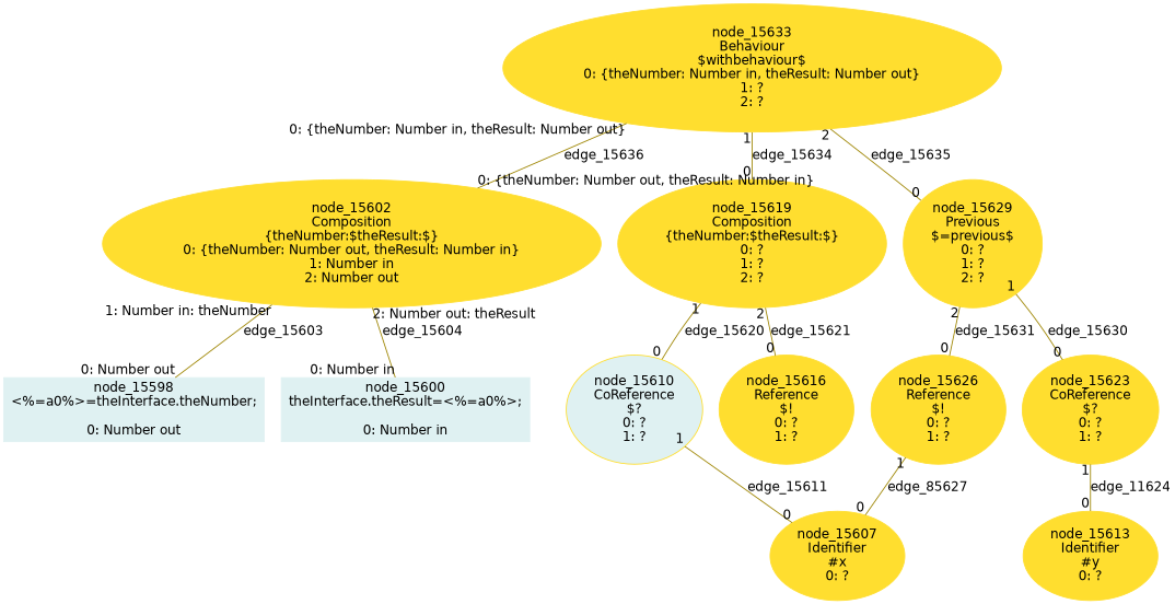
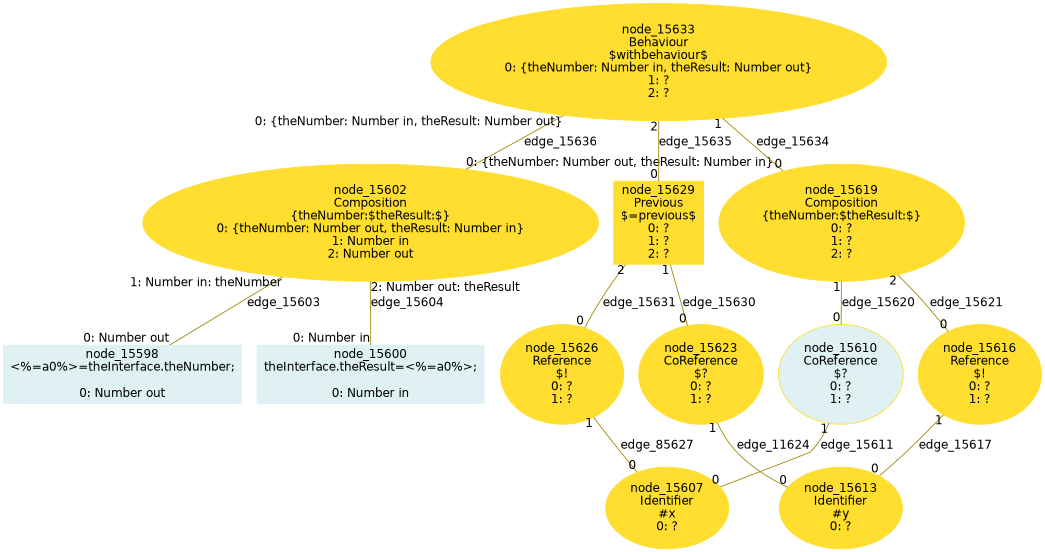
  digraph {
    fontname="DejaVu Sans"
    node [color="#ffde2f" fontname="DejaVu Sans" shape=ellipse style=filled]
    edge [arrowHead=none arrowsize=1 color="#9d8400" dir=none fontname="DejaVu Sans" headlabel=0 taillabel=1]
    n1 [color="#dff1f2" label="node_15598\n<%=a0%>=theInterface.theNumber;\n\n0: Number out" shape=box]
    n2 [color="#dff1f2" label="node_15600\ntheInterface.theResult=<%=a0%>;\n\n0: Number in" shape=box]
    n3 [label="node_15602\nComposition\n{theNumber:$theResult:$}\n0: {theNumber: Number out, theResult: Number in}\n1: Number in\n2: Number out"]
    n4 [label="node_15607\nIdentifier\n#x\n0: ?"]
    n5 [fillcolor="#dff1f2" label="node_15610\nCoReference\n$?\n0: ?\n1: ?"]
    n6 [label="node_15613\nIdentifier\n#y\n0: ?"]
    n7 [label="node_15616\nReference\n$!\n0: ?\n1: ?"]
    n8 [label="node_15619\nComposition\n{theNumber:$theResult:$}\n0: ?\n1: ?\n2: ?"]
    n9 [label="node_15623\nCoReference\n$?\n0: ?\n1: ?"]
    n10 [label="node_15626\nReference\n$!\n0: ?\n1: ?"]
-   n11 [label="node_15629\nPrevious\n$=previous$\n0: ?\n1: ?\n2: ?"]
+   n11 [label="node_15629\nPrevious\n$=previous$\n0: ?\n1: ?\n2: ?" shape=box]
    n12 [label="node_15633\nBehaviour\n$withbehaviour$\n0: {theNumber: Number in, theResult: Number out}\n1: ?\n2: ?"]
    n3 -> n1 [headlabel="0: Number out" label=edge_15603 taillabel="1: Number in: theNumber"]
    n3 -> n2 [headlabel="0: Number in" label=edge_15604 taillabel="2: Number out: theResult"]
    n5 -> n4 [label=edge_15611]
+   n7 -> n6 [label=edge_15617]
    n8 -> n5 [label=edge_15620]
    n8 -> n7 [label=edge_15621 taillabel=2]
    n9 -> n6 [label=edge_11624]
    n10 -> n4 [label=edge_85627]
    n11 -> n9 [label=edge_15630]
    n11 -> n10 [label=edge_15631 taillabel=2]
    n12 -> n3 [headlabel="0: {theNumber: Number out, theResult: Number in}" label=edge_15636 taillabel="0: {theNumber: Number in, theResult: Number out}"]
    n12 -> n8 [label=edge_15634]
    n12 -> n11 [label=edge_15635 taillabel=2]
  }
